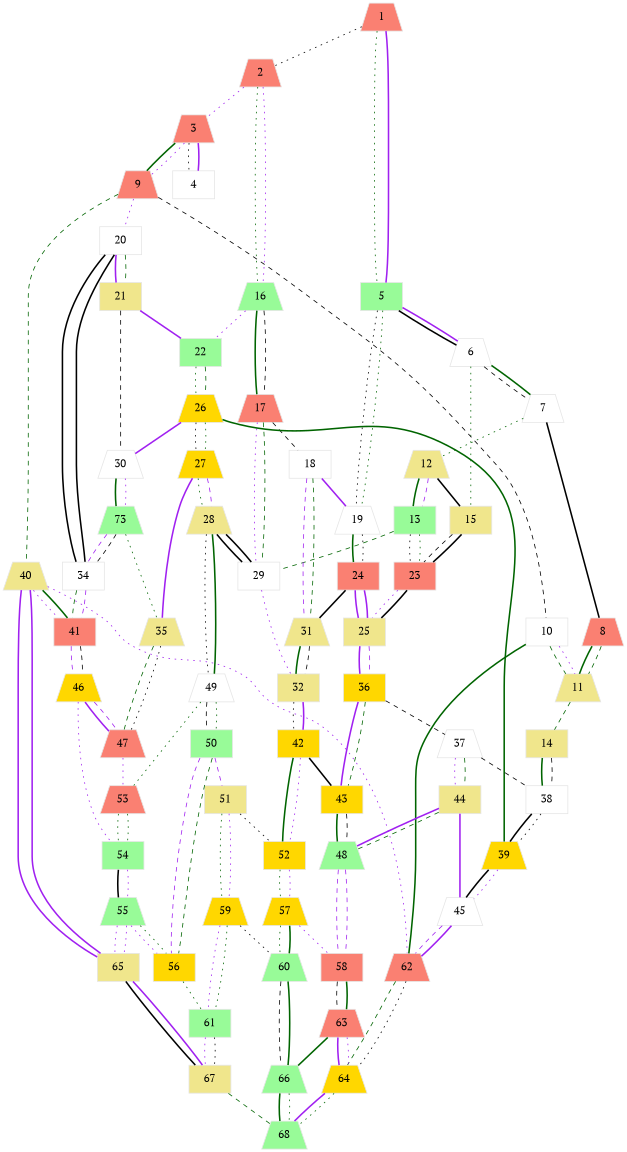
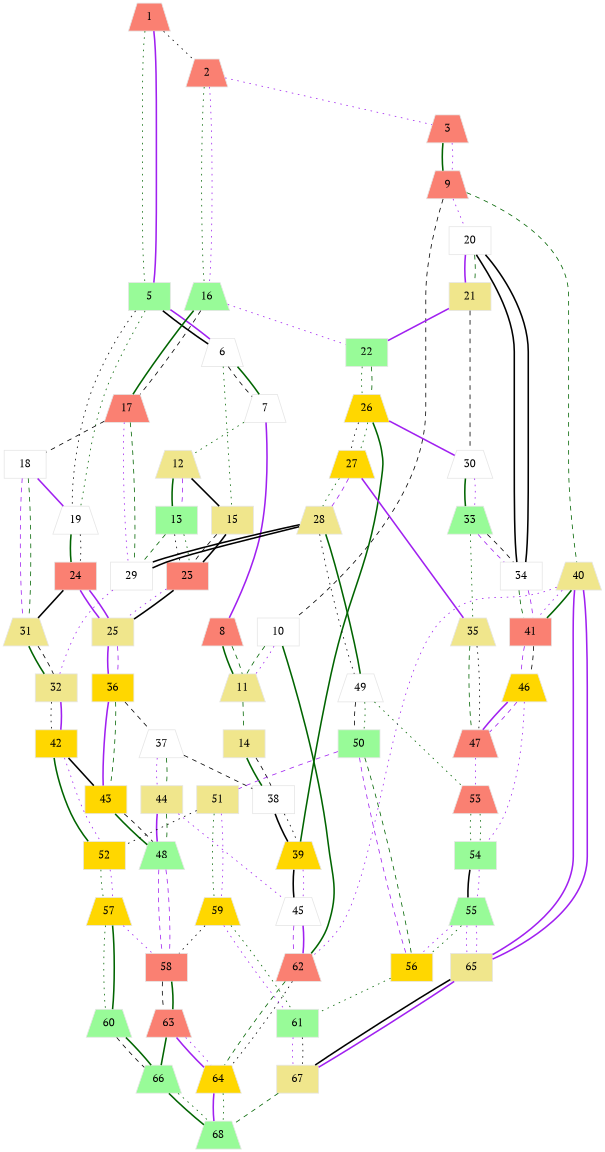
  graph {
    fontname="PT Serif"
    node [color=gray90 fillcolor=khaki fontname="PT Serif" shape=trapezium style=filled]
    edge [color=purple fontname="PT Serif" style=dotted]
    1 [fillcolor=salmon]
    2 [fillcolor=salmon]
    5 [fillcolor=palegreen shape=box]
    3 [fillcolor=salmon]
    16 [fillcolor=palegreen]
    6 [fillcolor=white]
    19 [fillcolor=white]
-   4 [fillcolor=white shape=box]
    9 [fillcolor=salmon]
    17 [fillcolor=salmon]
    22 [fillcolor=palegreen shape=box]
    10 [fillcolor=white shape=box]
    20 [fillcolor=white shape=box]
    40
    8 [fillcolor=salmon]
    11
    7 [fillcolor=white]
    15 [shape=box]
    24 [fillcolor=salmon shape=box]
    12
    23 [fillcolor=salmon shape=box]
    13 [fillcolor=palegreen shape=box]
    14 [shape=box]
    62 [fillcolor=salmon]
    21 [shape=box]
    34 [fillcolor=white shape=box]
    41 [fillcolor=salmon shape=box]
    65 [shape=box]
    39 [fillcolor=gold]
    45 [fillcolor=white]
    64 [fillcolor=gold]
    38 [fillcolor=white shape=box]
    29 [fillcolor=white shape=box]
    25 [shape=box]
    18 [fillcolor=white shape=box]
    26 [fillcolor=gold]
    31
    32 [shape=box]
    30 [fillcolor=white]
-   33 [fillcolor=palegreen label=73]
+   33 [fillcolor=palegreen]
    27 [fillcolor=gold]
    36 [fillcolor=gold shape=box]
    37 [fillcolor=white]
    43 [fillcolor=gold shape=box]
    28
    35
    49 [fillcolor=white]
    47 [fillcolor=salmon]
    53 [fillcolor=salmon]
    50 [fillcolor=palegreen shape=box]
    42 [fillcolor=gold shape=box]
    52 [fillcolor=gold shape=box]
    46 [fillcolor=gold]
    44 [shape=box]
    48 [fillcolor=palegreen]
    67 [shape=box]
    54 [fillcolor=palegreen shape=box]
    57 [fillcolor=gold]
    58 [fillcolor=salmon shape=box]
    55 [fillcolor=palegreen]
    63 [fillcolor=salmon]
    51 [shape=box]
    56 [fillcolor=gold shape=box]
    59 [fillcolor=gold]
    61 [fillcolor=palegreen shape=box]
    60 [fillcolor=palegreen]
    66 [fillcolor=palegreen]
    68 [fillcolor=palegreen]
    1 -- 2 [color=black]
    1 -- 5 [color=darkgreen]
    1 -- 5 [style=bold]
    2 -- 3
    2 -- 16 [color=darkgreen]
    2 -- 16
    5 -- 6 [color=black style=bold]
    5 -- 6 [style=bold]
    5 -- 19 [color=black]
    5 -- 19 [color=darkgreen]
-   3 -- 4 [color=black]
-   3 -- 4 [style=bold]
    3 -- 9 [color=darkgreen style=bold]
    3 -- 9
    16 -- 17 [color=darkgreen style=bold]
    16 -- 17 [color=black style=dashed]
    16 -- 22
    6 -- 7 [color=black style=dashed]
    6 -- 7 [color=darkgreen style=bold]
    6 -- 15 [color=darkgreen]
    19 -- 24 [color=darkgreen style=bold]
    19 -- 24 [color=black]
    9 -- 10 [color=black style=dashed]
    9 -- 20
    9 -- 40 [color=darkgreen style=dashed]
    17 -- 29
    17 -- 29 [color=darkgreen style=dashed]
    17 -- 18 [color=black style=dashed]
    22 -- 26 [color=darkgreen]
    22 -- 26 [color=darkgreen style=dashed]
    10 -- 11 [color=darkgreen style=dashed]
    10 -- 11
    10 -- 62 [color=darkgreen style=bold]
    20 -- 21 [style=bold]
    20 -- 21 [color=darkgreen style=dashed]
    20 -- 34 [color=black style=bold]
    20 -- 34 [color=black style=bold]
    40 -- 62
    40 -- 41
    40 -- 41 [color=darkgreen style=bold]
    40 -- 65 [style=bold]
    40 -- 65 [style=bold]
    8 -- 11 [color=darkgreen style=bold]
    8 -- 11 [color=darkgreen style=dashed]
    11 -- 14 [color=darkgreen style=dashed]
-   7 -- 8 [color=black style=bold]
+   7 -- 8 [style=bold]
    7 -- 12 [color=darkgreen]
    15 -- 23 [color=black style=dashed]
    15 -- 23 [color=black style=bold]
    24 -- 25 [style=bold]
    24 -- 25 [style=bold]
    24 -- 31 [color=black style=bold]
    12 -- 15 [color=black style=bold]
    12 -- 13 [color=darkgreen style=bold]
    12 -- 13 [style=dashed]
    23 -- 25
    23 -- 25 [color=black style=bold]
    13 -- 23 [color=black]
    13 -- 23 [color=darkgreen]
    13 -- 29 [color=darkgreen style=dashed]
    14 -- 38 [color=darkgreen style=bold]
    14 -- 38 [color=black style=dashed]
    62 -- 64 [color=darkgreen style=dashed]
    62 -- 64 [color=black]
    21 -- 22 [style=bold]
    21 -- 30 [color=black style=dashed]
    34 -- 41 [color=darkgreen style=dashed]
    34 -- 41 [style=dashed]
    41 -- 46 [style=dashed]
    41 -- 46 [color=black style=dashed]
    65 -- 67 [color=black style=bold]
    65 -- 67 [style=bold]
    39 -- 45 [color=black style=bold]
    39 -- 45
    45 -- 62 [style=dashed]
    45 -- 62 [style=bold]
    64 -- 68 [style=bold]
    64 -- 68 [color=darkgreen]
    38 -- 39 [color=black style=bold]
    38 -- 39 [color=black]
    29 -- 32
    25 -- 36 [style=bold]
    25 -- 36 [style=dashed]
    18 -- 19 [style=bold]
    18 -- 31 [style=dashed]
    18 -- 31 [color=darkgreen style=dashed]
    26 -- 39 [color=darkgreen style=bold]
    26 -- 30 [style=bold]
    26 -- 27 [color=black]
    26 -- 27 [color=darkgreen]
    31 -- 32 [color=darkgreen style=bold]
    31 -- 32 [color=black style=dashed]
    32 -- 42 [color=black]
    32 -- 42 [style=bold]
    30 -- 33 [color=darkgreen style=bold]
    30 -- 33
    33 -- 34 [style=dashed]
    33 -- 34 [color=black style=dashed]
    33 -- 35 [color=darkgreen]
    27 -- 28 [color=darkgreen]
    27 -- 28 [style=dashed]
    27 -- 35 [style=bold]
    36 -- 37 [color=black style=dashed]
    36 -- 43 [style=bold]
    36 -- 43 [color=darkgreen style=dashed]
    37 -- 38 [color=black style=dashed]
    37 -- 44
    37 -- 44 [color=darkgreen style=dashed]
    43 -- 48 [color=darkgreen style=bold]
    43 -- 48 [color=black style=dashed]
    28 -- 29 [color=black style=bold]
    28 -- 29 [color=black style=bold]
    28 -- 49 [color=black]
    28 -- 49 [color=darkgreen style=bold]
    35 -- 47 [color=darkgreen style=dashed]
    35 -- 47 [color=black]
    49 -- 53 [color=darkgreen]
    49 -- 50 [color=black style=dashed]
    49 -- 50 [color=darkgreen]
    47 -- 53
    53 -- 54 [color=darkgreen]
    53 -- 54 [color=darkgreen]
    50 -- 51 [style=dashed]
    50 -- 56 [style=dashed]
    50 -- 56 [color=darkgreen style=dashed]
    42 -- 43 [color=black style=bold]
    42 -- 52 [color=darkgreen style=bold]
    42 -- 52
    52 -- 57 [color=darkgreen]
    52 -- 57
    46 -- 47 [style=bold]
    46 -- 47 [style=dashed]
    46 -- 54
-   44 -- 45 [style=bold]
+   44 -- 45
    44 -- 48 [style=bold]
    44 -- 48 [color=darkgreen style=dashed]
    48 -- 58 [style=dashed]
    48 -- 58 [style=dashed]
    67 -- 68 [color=darkgreen style=dashed]
    54 -- 55 [color=black style=bold]
    54 -- 55
    57 -- 58
    57 -- 60 [color=darkgreen]
    57 -- 60 [color=darkgreen style=bold]
    58 -- 63 [color=black style=dashed]
    58 -- 63 [color=darkgreen style=bold]
    55 -- 65
    55 -- 65
    55 -- 56
    55 -- 56 [color=darkgreen]
    63 -- 64 [style=bold]
    63 -- 64
    63 -- 66 [color=darkgreen style=bold]
    51 -- 52 [color=black]
    51 -- 59 [color=darkgreen]
    51 -- 59
    56 -- 61 [color=darkgreen]
    59 -- 61
    59 -- 61 [color=darkgreen]
-   59 -- 60 [color=black]
+   59 -- 58 [color=black]
    61 -- 67
    61 -- 67 [color=black]
    60 -- 66 [color=black style=dashed]
    60 -- 66 [color=darkgreen style=bold]
    66 -- 68 [color=darkgreen style=bold]
    66 -- 68 [color=darkgreen]
  }
